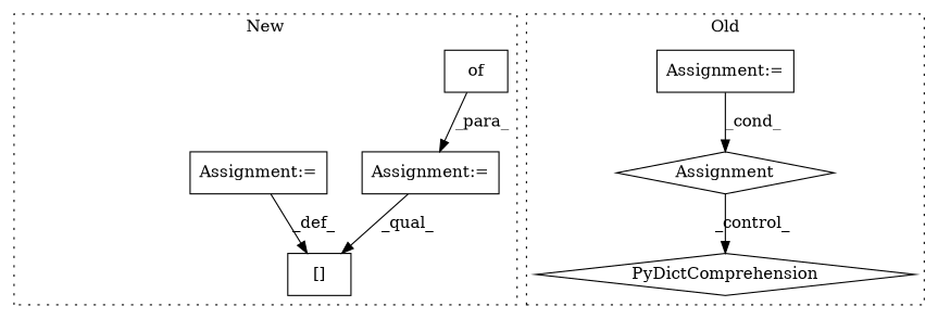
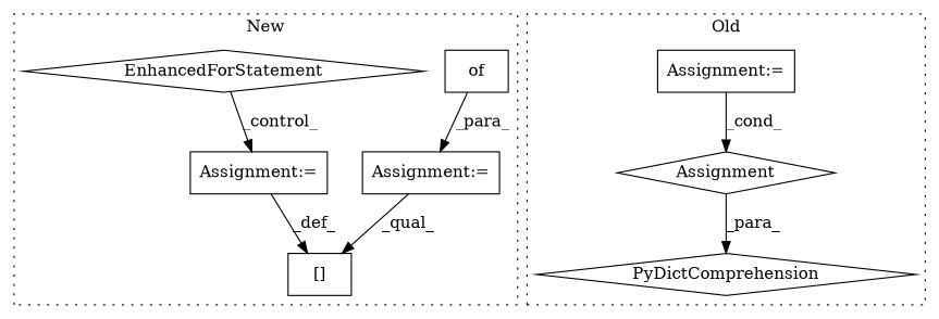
  digraph {
    node [a=7 l=1 shape=box]
    n1 [a=32 l=4 label=of s=7498]
    n2 [label="Assignment:=" s=7493]
    n3 [a=2 l="16,1" label="[]" s="7892,7925"]
    n4 [label="Assignment:=" s=7693]
+   n5 [a=70 l="53,2" label=EnhancedForStatement s="7508,7594" shape=diamond]
    n6 [a=110 l=124 label=PyDictComprehension s=7579 shape=diamond]
    n7 [a=113 l=41 label=Assignment s=7654 shape=diamond]
    n8 [label="Assignment:=" s=7520]
    subgraph cluster_1 {
      label=New
      style=dotted
      n1
      n2
      n3
      n4
+     n5
    }
    subgraph cluster_2 {
      label=Old
      style=dotted
      n6
      n7
      n8
    }
    n1 -> n2 [label=_para_]
    n2 -> n3 [label=_qual_]
    n4 -> n3 [label=_def_]
-   n7 -> n6 [label=_control_]
+   n5 -> n4 [label=_control_]
+   n7 -> n6 [label=_para_]
    n8 -> n7 [label=_cond_]
  }
